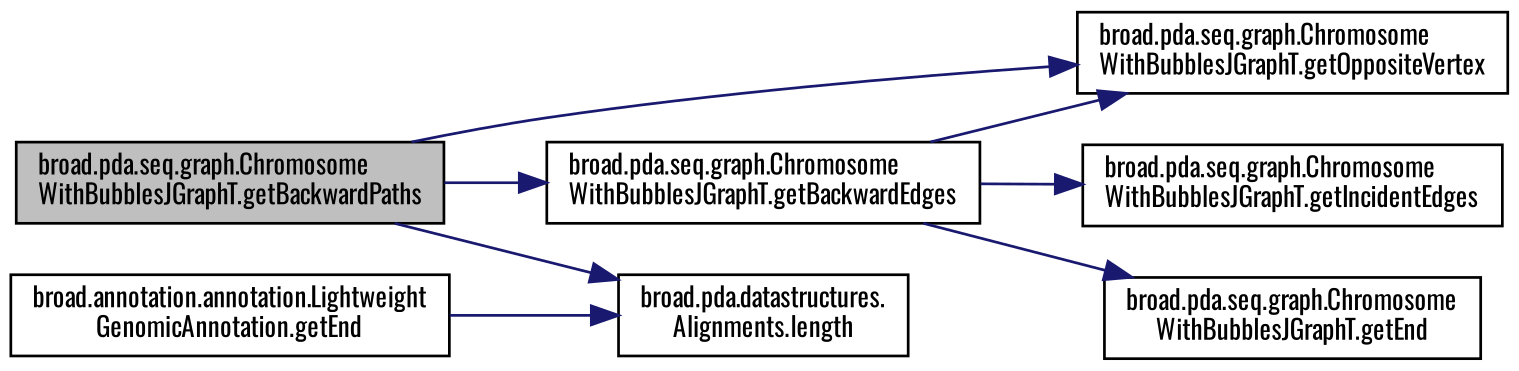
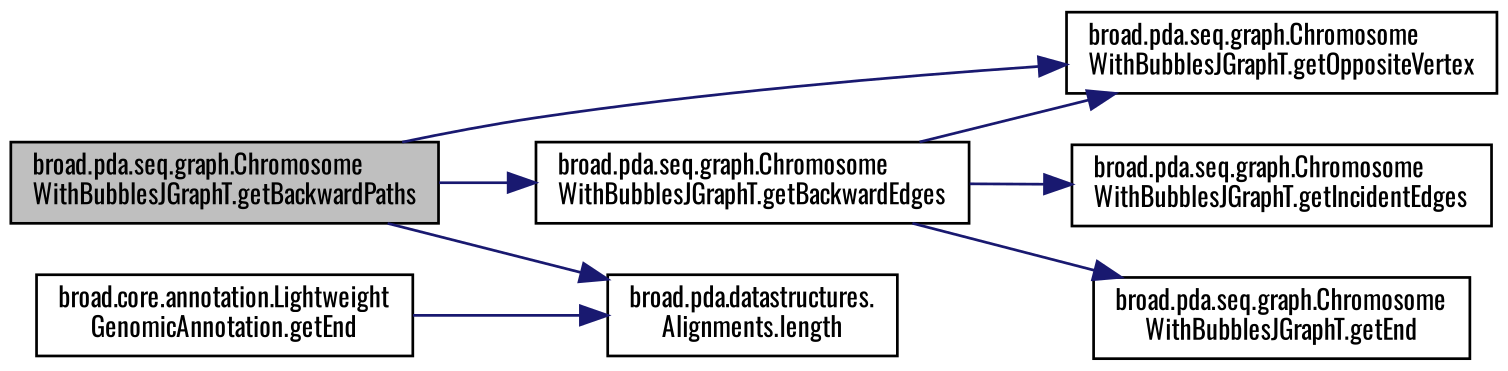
  digraph {
    fontname=Oswald
    rankdir=LR
    node [color=black fillcolor=white fontname=Oswald fontsize=10 shape=record style=filled]
    edge [color=midnightblue fontname=Oswald fontsize=10 labelfontname=Helvetica labelfontsize=10 style=solid]
    n1 [fillcolor=grey75 fontcolor=black height=0.2 label="broad.pda.seq.graph.Chromosome\lWithBubblesJGraphT.getBackwardPaths" width=0.4]
    n2 [height=0.2 label="broad.pda.seq.graph.Chromosome\lWithBubblesJGraphT.getBackwardEdges" width=0.4]
    n3 [height=0.2 label="broad.pda.seq.graph.Chromosome\lWithBubblesJGraphT.getOppositeVertex" width=0.4]
    n4 [height=0.2 label="broad.pda.datastructures.\lAlignments.length" width=0.4]
    n5 [height=0.2 label="broad.pda.seq.graph.Chromosome\lWithBubblesJGraphT.getIncidentEdges" width=0.4]
    n6 [height=0.2 label="broad.pda.seq.graph.Chromosome\lWithBubblesJGraphT.getEnd" width=0.4]
-   n7 [height=0.2 label="broad.annotation.annotation.Lightweight\lGenomicAnnotation.getEnd" width=0.4]
+   n7 [height=0.2 label="broad.core.annotation.Lightweight\lGenomicAnnotation.getEnd" width=0.4]
    n1 -> n2
    n1 -> n3
    n1 -> n4
    n2 -> n3
    n2 -> n5
    n2 -> n6
    n7 -> n4
  }
